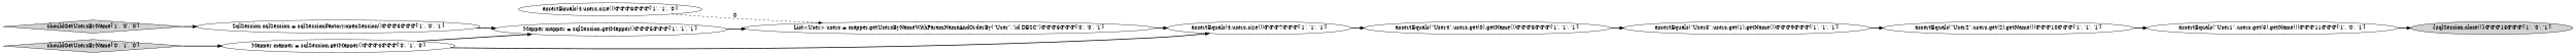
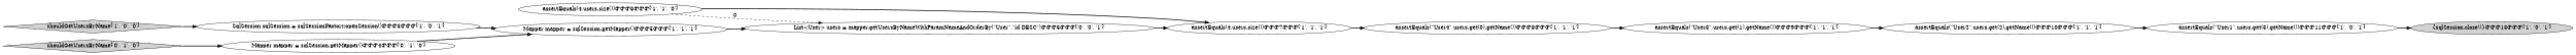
  digraph {
    rankdir=LR
    node [fillcolor=white shape=ellipse style=filled]
    edge [style=bold]
    n1 [label="Mapper mapper = sqlSession.getMapper()@@@5@@@['1', '1', '1']"]
    n2 [label="List<User> users = mapper.getUsersByNameWithParamNameAndOrderBy(\"User\",\"id DESC\")@@@6@@@['0', '0', '1']"]
    n3 [label="assertEquals(4,users.size())@@@7@@@['1', '1', '1']"]
    n4 [label="assertEquals(4,users.size())@@@6@@@['1', '1', '0']"]
    n5 [fillcolor=lightgray label="shouldGetUsersByName['0', '1', '0']" shape=diamond]
    n6 [label="Mapper mapper = sqlSession.getMapper()@@@4@@@['0', '1', '0']"]
    n7 [fillcolor=lightgray label="{sqlSession.close()}@@@13@@@['1', '0', '1']"]
    n8 [label="assertEquals(\"User4\",users.get(0).getName())@@@8@@@['1', '1', '1']"]
    n9 [label="assertEquals(\"User3\",users.get(1).getName())@@@9@@@['1', '1', '1']"]
    n10 [label="SqlSession sqlSession = sqlSessionFactory.openSession()@@@3@@@['1', '0', '1']"]
    n11 [label="assertEquals(\"User2\",users.get(2).getName())@@@10@@@['1', '1', '1']"]
    n12 [fillcolor=lightgray label="shouldGetUsersByName['1', '0', '0']" shape=diamond]
    n13 [label="assertEquals(\"User1\",users.get(3).getName())@@@11@@@['1', '0', '1']"]
    n1 -> n2
    n2 -> n3
    n3 -> n8
    n4 -> n2 [label=0 style=dashed]
-   n6 -> n3
+   n4 -> n3
    n5 -> n6
    n6 -> n1
    n8 -> n9
    n9 -> n11
    n10 -> n1
    n11 -> n13
    n12 -> n10
    n13 -> n7
  }
